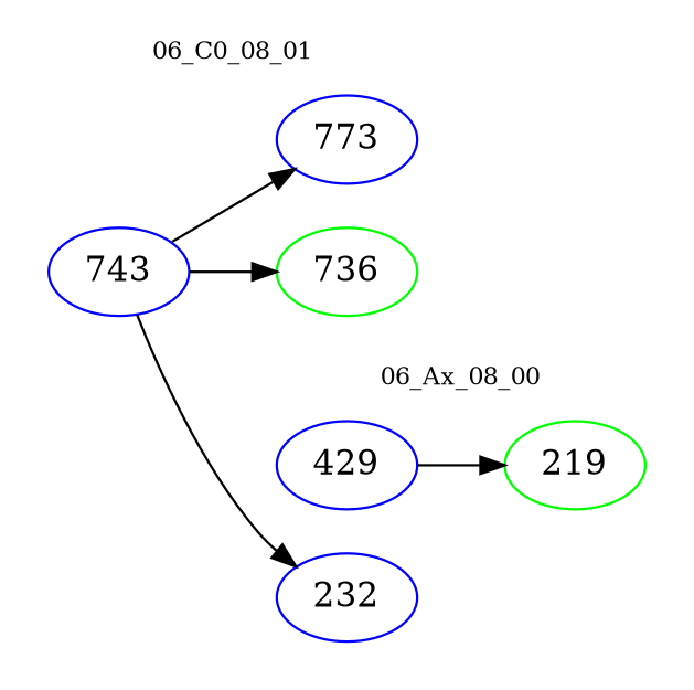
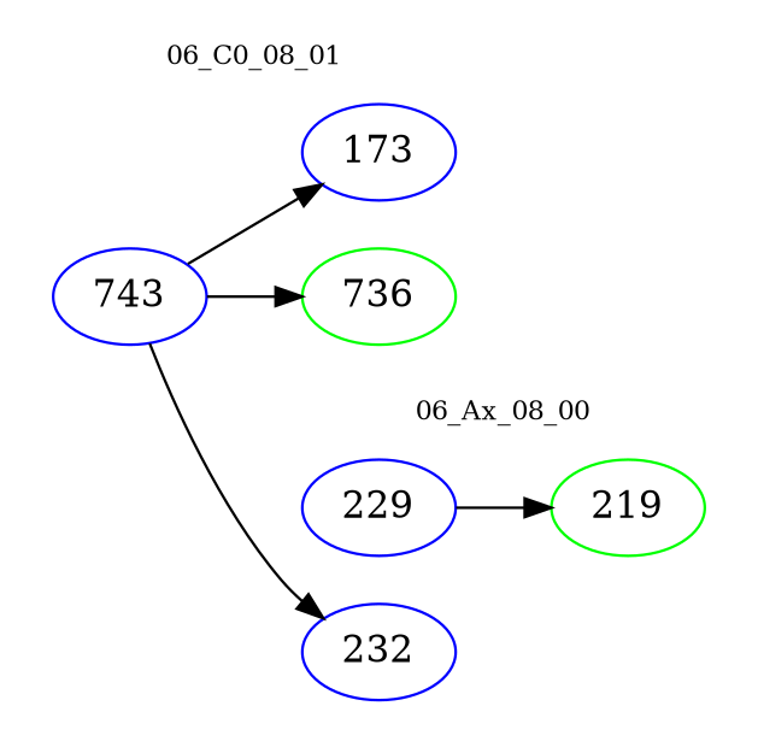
  digraph {
    rankdir=LR
    node [color=blue]
    edge [color=black]
-   n1 [label=429]
+   n1 [label=229]
    n2 [color=green label=219]
    n3 [label=232]
    n4 [label=743]
    n5 [color=green label=736]
-   n6 [label=773]
+   n6 [label=173]
    subgraph cluster_1 {
      color=white
      fontsize=10
      label="06_Ax_08_00"
      n1
      n2
      n3
    }
    subgraph cluster_2 {
      color=white
      fontsize=10
      label="06_C0_08_01"
      n4
      n5
      n6
    }
    n1 -> n2
    n4 -> n3
    n4 -> n5
    n4 -> n6
  }
